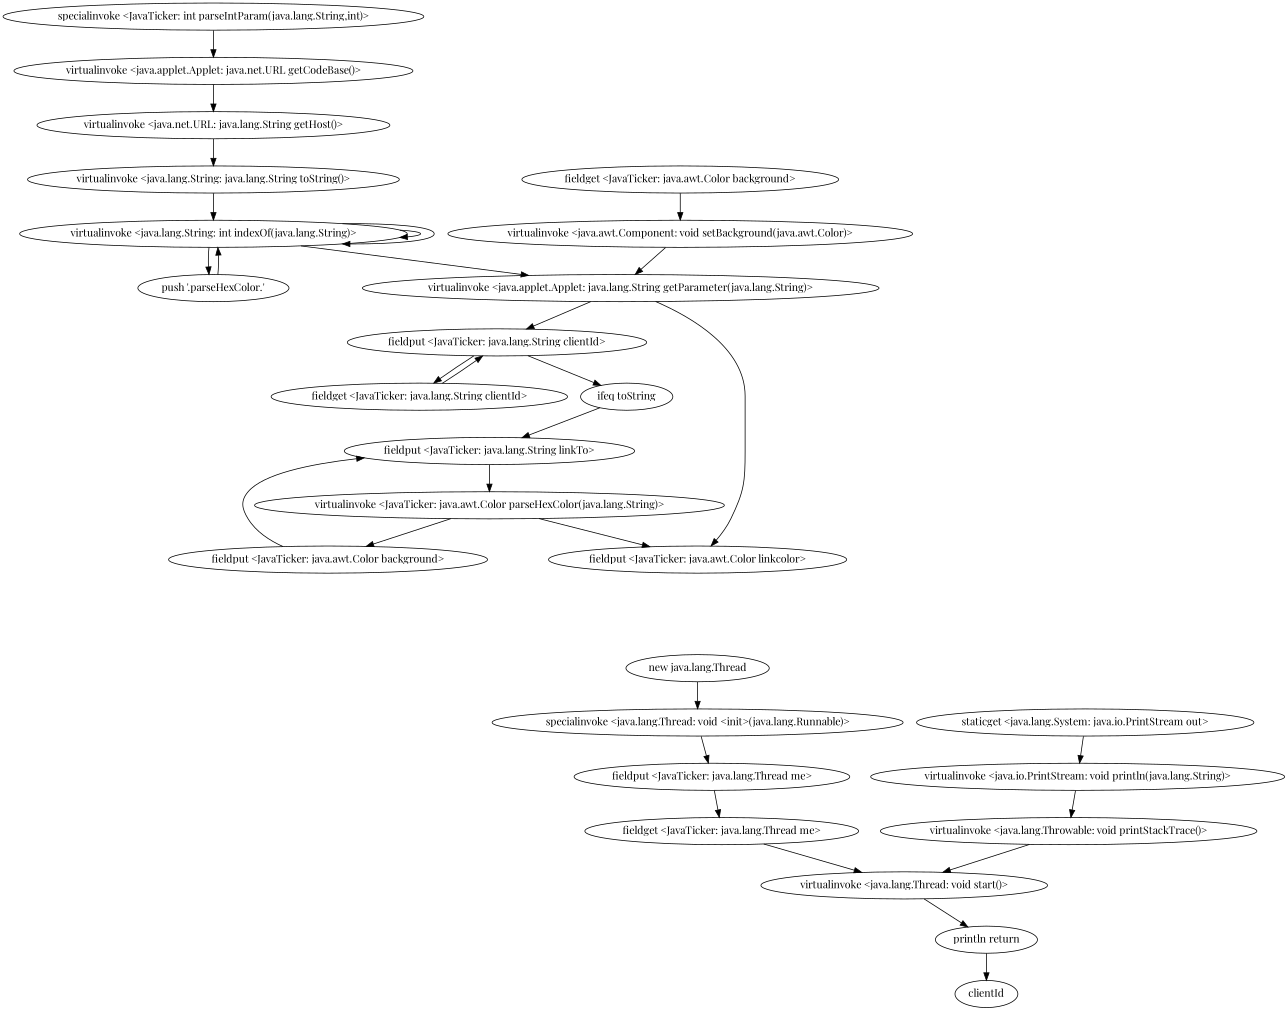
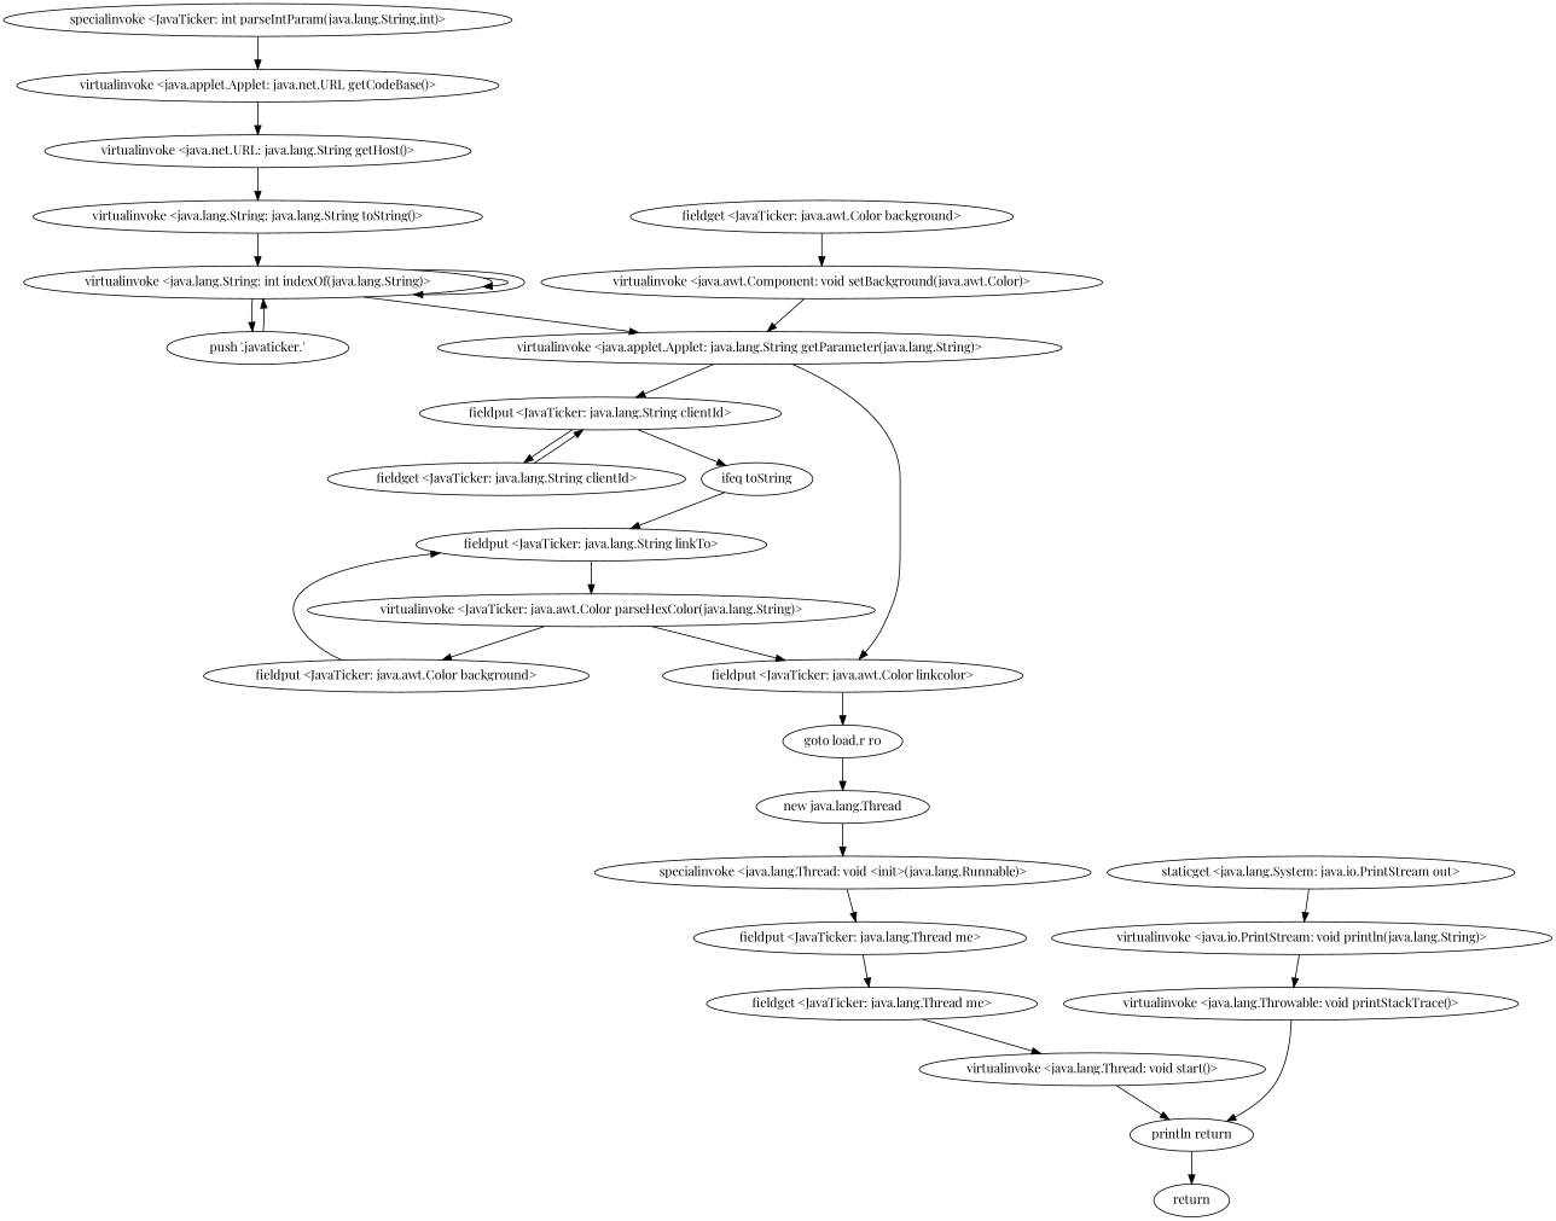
  digraph {
    fontname="Playfair Display"
    node [fontname="Playfair Display"]
    edge [fontname="Playfair Display"]
    "specialinvoke <JavaTicker: int parseIntParam(java.lang.String,int)>"
    "virtualinvoke <java.applet.Applet: java.net.URL getCodeBase()>"
    "virtualinvoke <java.net.URL: java.lang.String getHost()>"
    "virtualinvoke <java.lang.String: java.lang.String toString()>"
    "virtualinvoke <java.lang.String: int indexOf(java.lang.String)>"
-   "push '.javaticker.'" [label="push '.parseHexColor.'"]
+   "push '.javaticker.'"
    "virtualinvoke <java.applet.Applet: java.lang.String getParameter(java.lang.String)>"
    "fieldput <JavaTicker: java.lang.String clientId>"
    "fieldput <JavaTicker: java.awt.Color linkcolor>"
    "fieldget <JavaTicker: java.lang.String clientId>"
    n11 [label="ifeq toString"]
+   "goto load.r r0"
    "fieldput <JavaTicker: java.lang.String linkTo>"
    "virtualinvoke <JavaTicker: java.awt.Color parseHexColor(java.lang.String)>"
    "fieldput <JavaTicker: java.awt.Color background>"
    "fieldget <JavaTicker: java.awt.Color background>"
    "virtualinvoke <java.awt.Component: void setBackground(java.awt.Color)>"
    "new java.lang.Thread"
    "specialinvoke <java.lang.Thread: void <init>(java.lang.Runnable)>"
    "fieldput <JavaTicker: java.lang.Thread me>"
    "fieldget <JavaTicker: java.lang.Thread me>"
    "virtualinvoke <java.lang.Thread: void start()>"
    n23 [label="println return"]
-   return [label=clientId]
+   return
    "staticget <java.lang.System: java.io.PrintStream out>"
    "virtualinvoke <java.io.PrintStream: void println(java.lang.String)>"
    "virtualinvoke <java.lang.Throwable: void printStackTrace()>"
    "specialinvoke <JavaTicker: int parseIntParam(java.lang.String,int)>" -> "virtualinvoke <java.applet.Applet: java.net.URL getCodeBase()>"
    "virtualinvoke <java.applet.Applet: java.net.URL getCodeBase()>" -> "virtualinvoke <java.net.URL: java.lang.String getHost()>"
    "virtualinvoke <java.net.URL: java.lang.String getHost()>" -> "virtualinvoke <java.lang.String: java.lang.String toString()>"
    "virtualinvoke <java.lang.String: java.lang.String toString()>" -> "virtualinvoke <java.lang.String: int indexOf(java.lang.String)>"
    "virtualinvoke <java.lang.String: int indexOf(java.lang.String)>" -> "virtualinvoke <java.lang.String: int indexOf(java.lang.String)>"
    "virtualinvoke <java.lang.String: int indexOf(java.lang.String)>" -> "virtualinvoke <java.lang.String: int indexOf(java.lang.String)>"
    "virtualinvoke <java.lang.String: int indexOf(java.lang.String)>" -> "push '.javaticker.'"
    "virtualinvoke <java.lang.String: int indexOf(java.lang.String)>" -> "virtualinvoke <java.applet.Applet: java.lang.String getParameter(java.lang.String)>"
    "push '.javaticker.'" -> "virtualinvoke <java.lang.String: int indexOf(java.lang.String)>"
    "virtualinvoke <java.applet.Applet: java.lang.String getParameter(java.lang.String)>" -> "fieldput <JavaTicker: java.lang.String clientId>"
    "virtualinvoke <java.applet.Applet: java.lang.String getParameter(java.lang.String)>" -> "fieldput <JavaTicker: java.awt.Color linkcolor>"
    "fieldput <JavaTicker: java.lang.String clientId>" -> "fieldget <JavaTicker: java.lang.String clientId>"
    "fieldput <JavaTicker: java.lang.String clientId>" -> n11
+   "fieldput <JavaTicker: java.awt.Color linkcolor>" -> "goto load.r r0"
    "fieldget <JavaTicker: java.lang.String clientId>" -> "fieldput <JavaTicker: java.lang.String clientId>"
    n11 -> "fieldput <JavaTicker: java.lang.String linkTo>"
+   "goto load.r r0" -> "new java.lang.Thread"
    "fieldput <JavaTicker: java.lang.String linkTo>" -> "virtualinvoke <JavaTicker: java.awt.Color parseHexColor(java.lang.String)>"
    "virtualinvoke <JavaTicker: java.awt.Color parseHexColor(java.lang.String)>" -> "fieldput <JavaTicker: java.awt.Color linkcolor>"
    "virtualinvoke <JavaTicker: java.awt.Color parseHexColor(java.lang.String)>" -> "fieldput <JavaTicker: java.awt.Color background>"
    "fieldput <JavaTicker: java.awt.Color background>" -> "fieldput <JavaTicker: java.lang.String linkTo>"
    "fieldget <JavaTicker: java.awt.Color background>" -> "virtualinvoke <java.awt.Component: void setBackground(java.awt.Color)>"
    "virtualinvoke <java.awt.Component: void setBackground(java.awt.Color)>" -> "virtualinvoke <java.applet.Applet: java.lang.String getParameter(java.lang.String)>"
    "new java.lang.Thread" -> "specialinvoke <java.lang.Thread: void <init>(java.lang.Runnable)>"
    "specialinvoke <java.lang.Thread: void <init>(java.lang.Runnable)>" -> "fieldput <JavaTicker: java.lang.Thread me>"
    "fieldput <JavaTicker: java.lang.Thread me>" -> "fieldget <JavaTicker: java.lang.Thread me>"
    "fieldget <JavaTicker: java.lang.Thread me>" -> "virtualinvoke <java.lang.Thread: void start()>"
    "virtualinvoke <java.lang.Thread: void start()>" -> n23
    n23 -> return
    "staticget <java.lang.System: java.io.PrintStream out>" -> "virtualinvoke <java.io.PrintStream: void println(java.lang.String)>"
    "virtualinvoke <java.io.PrintStream: void println(java.lang.String)>" -> "virtualinvoke <java.lang.Throwable: void printStackTrace()>"
-   "virtualinvoke <java.lang.Throwable: void printStackTrace()>" -> "virtualinvoke <java.lang.Thread: void start()>"
+   "virtualinvoke <java.lang.Throwable: void printStackTrace()>" -> n23
  }
